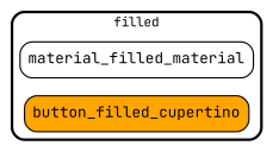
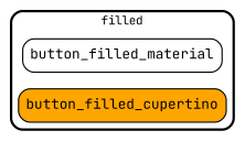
  digraph {
    fontname="JetBrains Mono"
    fontsize=13
    penwidth=2.6
    style=rounded
    rankdir=LR
    node [fontname="JetBrains Mono" fontsize=15 penwidth=1.3 shape=rect style="filled,rounded"]
-   n1 [fillcolor=white label=material_filled_material]
+   n1 [fillcolor=white label=button_filled_material]
    n2 [fillcolor=orange label=button_filled_cupertino]
    subgraph cluster_1 {
      label=filled
      n1
      n2
    }
  }
